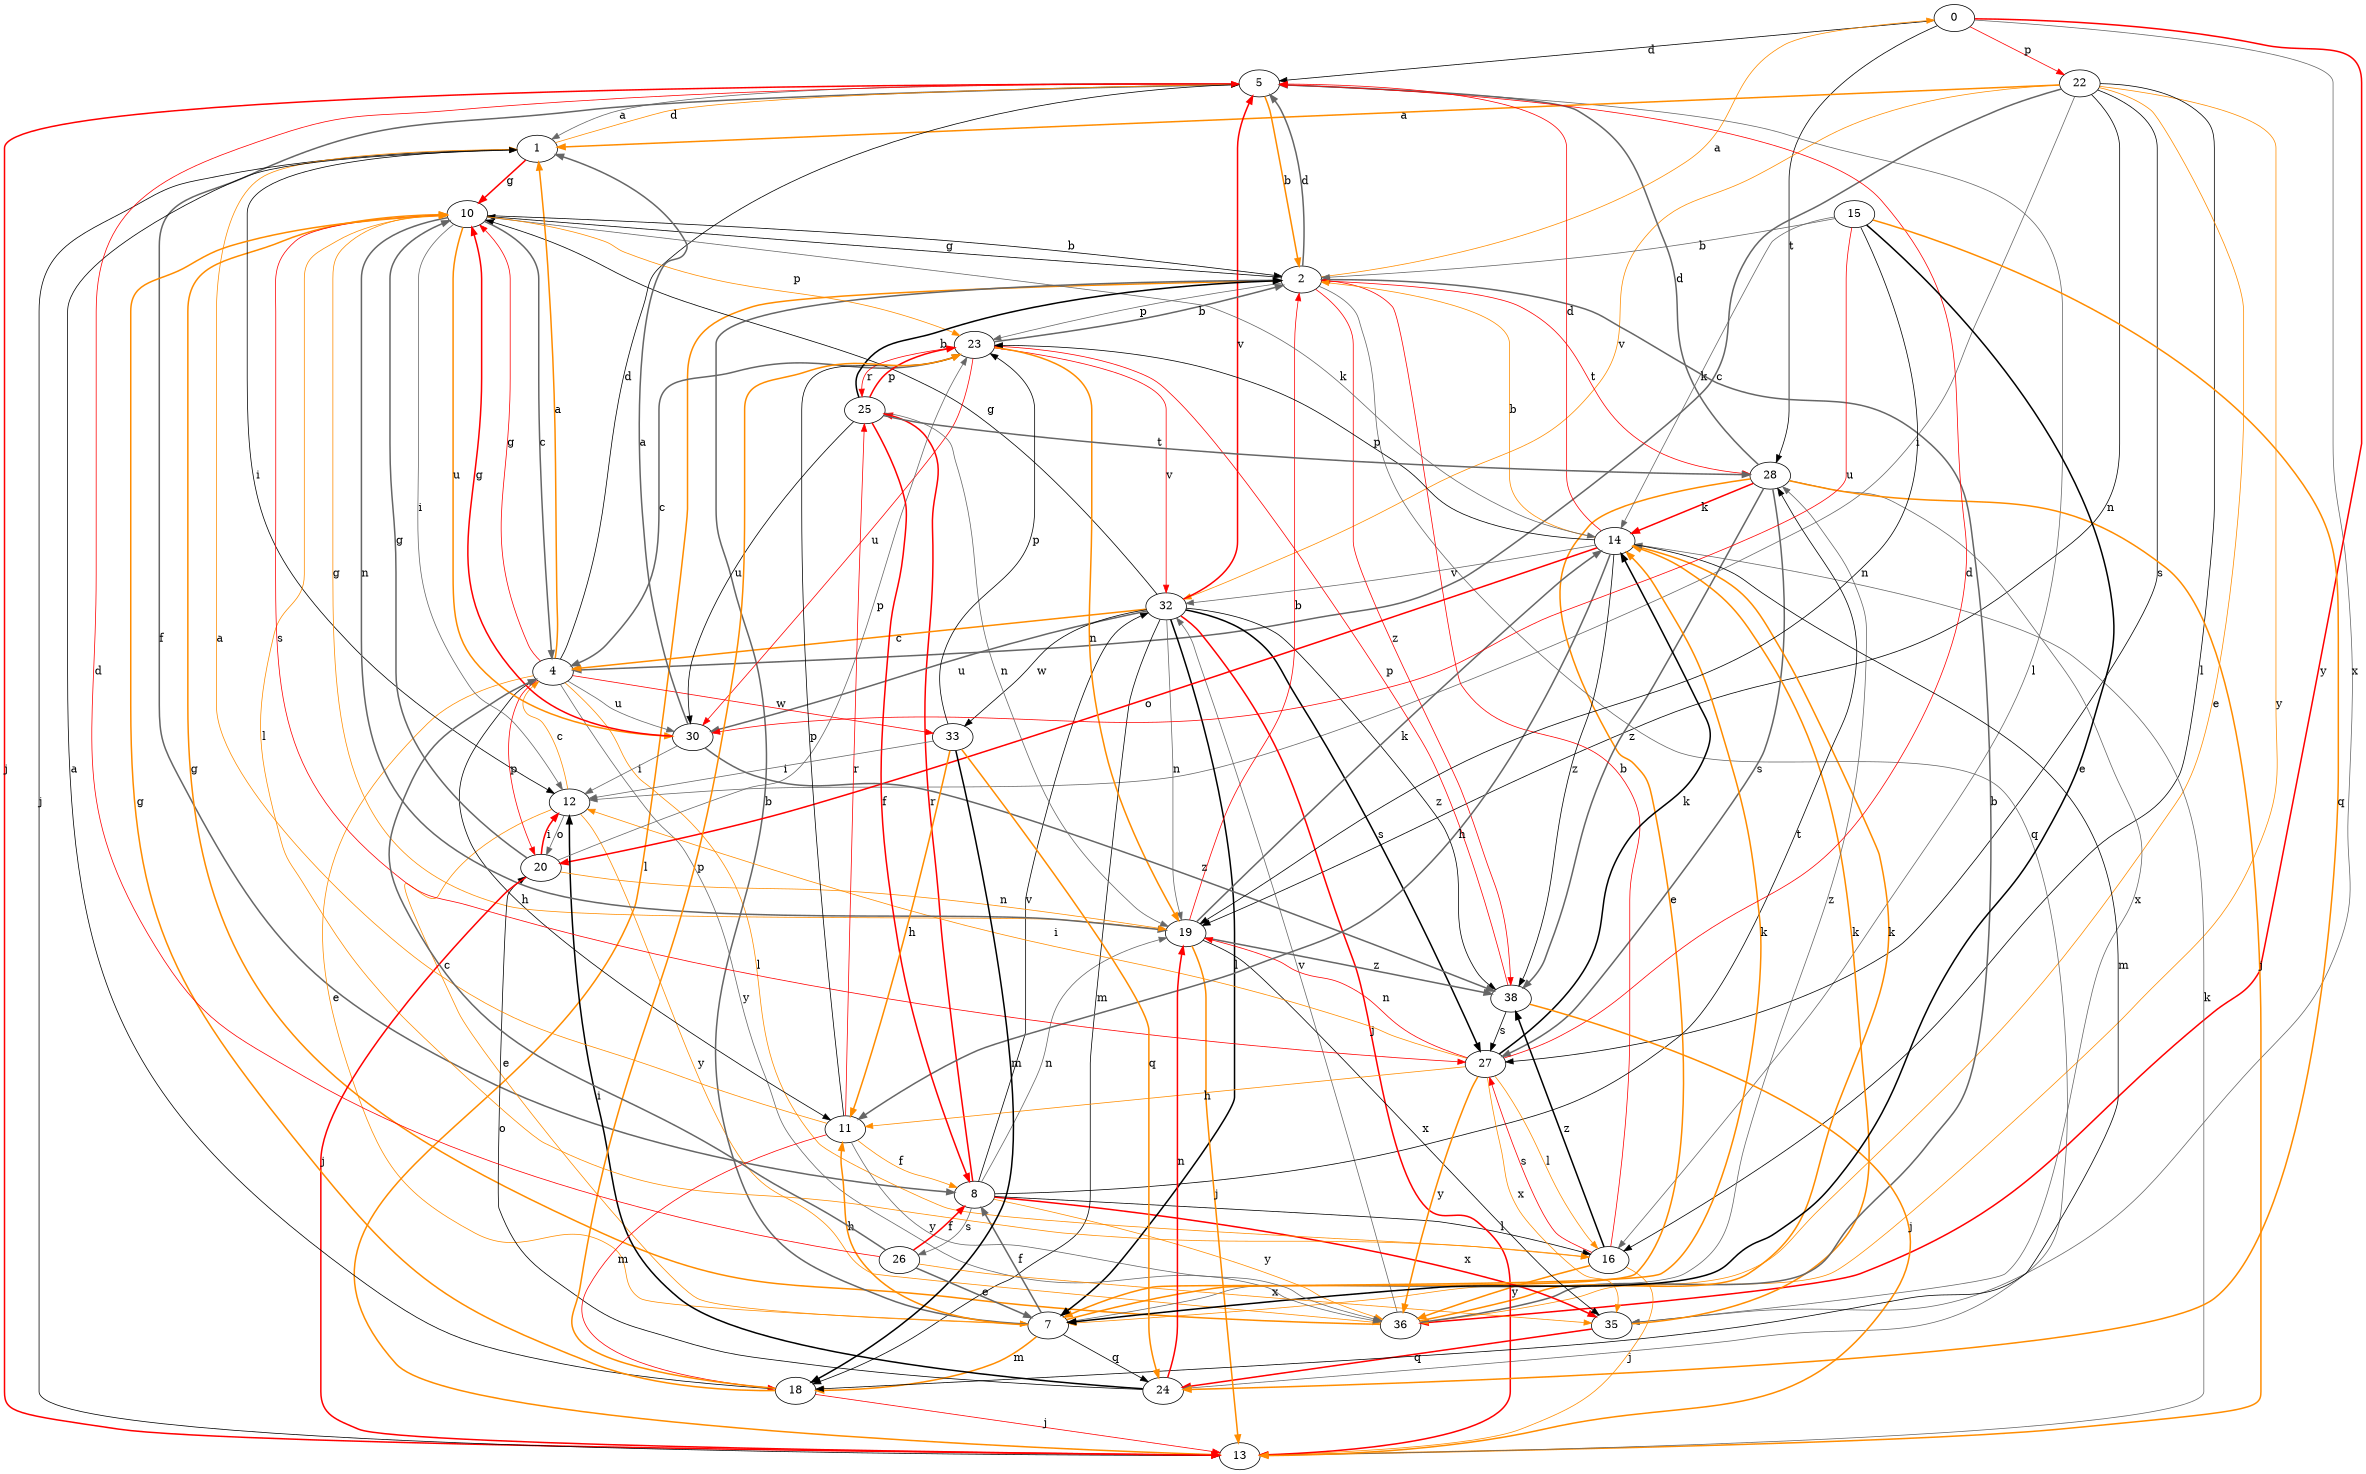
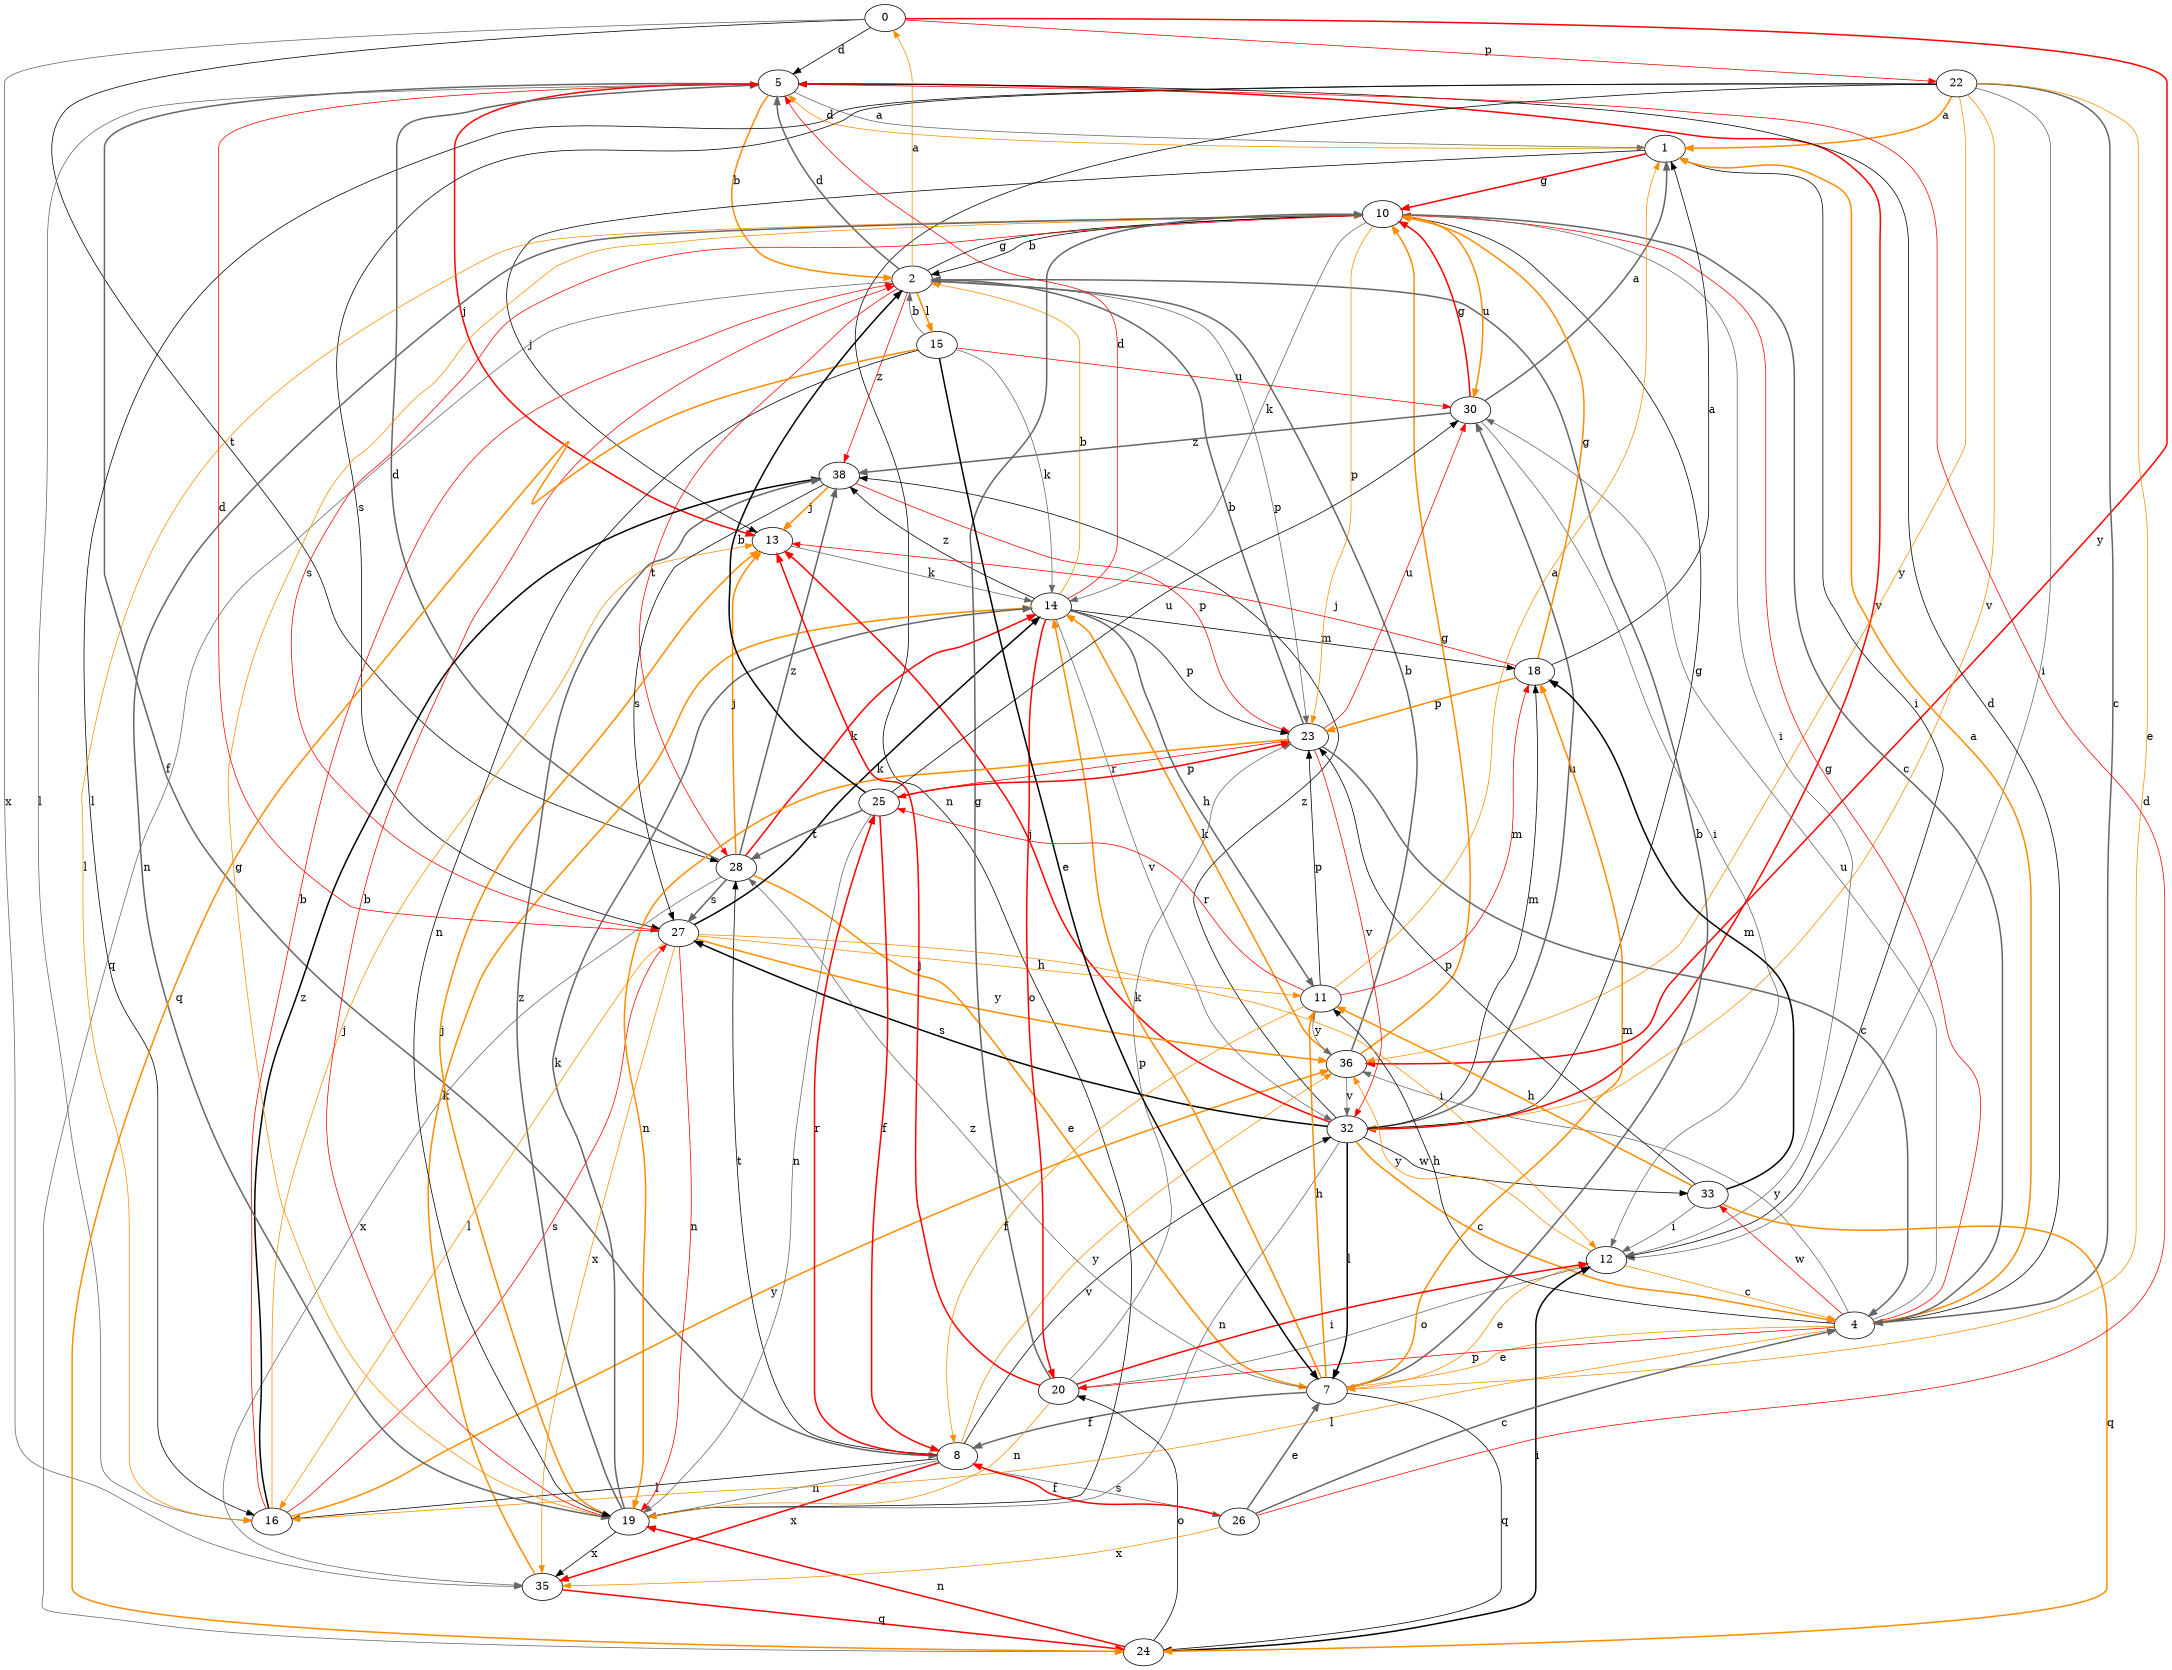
  strict digraph {
    edge [color=gray40 style=solid]
    0
    5
    22
    28
    35
    36
    1
    13
    2
    16
    8
    32
    12
    4
    7
    19
    27
    38
    14
    24
    10
    23
    30
    20
    15
    25
    11
    33
    18
    26
    0 -> 5 [color=black label=d]
    0 -> 22 [color=red label=p]
    0 -> 28 [color=black label=t]
    0 -> 35 [label=x]
    0 -> 36 [color=red label=y style=bold]
    5 -> 1 [label=a]
    5 -> 13 [color=red label=j style=bold]
    5 -> 2 [color=darkorange label=b style=bold]
    5 -> 16 [label=l]
    5 -> 8 [label=f style=bold]
-   32 -> 5 [color=red label=v style=bold]
+   5 -> 32 [color=red label=v style=bold]
    22 -> 36 [color=darkorange label=y]
    22 -> 1 [color=darkorange label=a style=bold]
    22 -> 16 [color=black label=l]
    22 -> 32 [color=darkorange label=v]
    22 -> 12 [label=i]
    22 -> 4 [label=c style=bold]
    22 -> 7 [color=darkorange label=e]
    22 -> 19 [color=black label=n]
    22 -> 27 [color=black label=s]
    28 -> 5 [label=d style=bold]
    28 -> 35 [label=x]
    28 -> 13 [color=darkorange label=j style=bold]
    28 -> 7 [color=darkorange label=e style=bold]
    28 -> 27 [label=s style=bold]
    28 -> 38 [label=z style=bold]
    28 -> 14 [color=red label=k style=bold]
    35 -> 14 [color=darkorange label=k style=bold]
    35 -> 24 [color=red label=q style=bold]
    36 -> 2 [label=b style=bold]
    36 -> 32 [label=v]
    36 -> 14 [color=darkorange label=k style=bold]
    36 -> 10 [color=darkorange label=g style=bold]
    1 -> 5 [color=darkorange label=d]
    1 -> 13 [color=black label=j]
    1 -> 12 [color=black label=i]
    1 -> 10 [color=red label=g style=bold]
    13 -> 14 [label=k]
    2 -> 0 [color=darkorange label=a]
    2 -> 5 [label=d style=bold]
    2 -> 28 [color=red label=t]
    2 -> 38 [color=red label=z]
    2 -> 24 [label=q]
    2 -> 10 [color=black label=g]
    2 -> 23 [label=p]
-   2 -> 13 [color=darkorange label=l style=bold]
+   2 -> 15 [color=darkorange label=l style=bold]
    16 -> 36 [color=darkorange label=y style=bold]
    16 -> 13 [color=darkorange label=j]
    16 -> 2 [color=red label=b]
    16 -> 27 [color=red label=s]
    16 -> 38 [color=black label=z style=bold]
    8 -> 28 [color=black label=t]
    8 -> 35 [color=red label=x style=bold]
    8 -> 36 [color=darkorange label=y]
    8 -> 16 [color=black label=l]
    8 -> 32 [color=black label=v]
    8 -> 19 [label=n]
    8 -> 25 [color=red label=r style=bold]
    8 -> 26 [label=s]
    32 -> 13 [color=red label=j style=bold]
    32 -> 4 [color=darkorange label=c style=bold]
    32 -> 7 [color=black label=l style=bold]
    32 -> 19 [label=n]
    32 -> 27 [color=black label=s style=bold]
    32 -> 38 [color=black label=z]
    32 -> 10 [color=black label=g]
    32 -> 30 [label=u style=bold]
    32 -> 33 [color=black label=w]
    32 -> 18 [color=black label=m]
    12 -> 36 [color=darkorange label=y]
    12 -> 4 [color=darkorange label=c]
    12 -> 7 [color=darkorange label=e]
    12 -> 20 [label=o]
    4 -> 5 [color=black label=d]
    4 -> 36 [label=y]
    4 -> 1 [color=darkorange label=a style=bold]
    4 -> 16 [color=darkorange label=l]
    4 -> 7 [color=darkorange label=e]
    4 -> 10 [color=red label=g]
    4 -> 30 [label=u]
    4 -> 20 [color=red label=p]
    4 -> 11 [color=black label=h]
    4 -> 33 [color=red label=w]
    7 -> 28 [label=z]
    7 -> 2 [label=b style=bold]
    7 -> 8 [label=f style=bold]
    7 -> 14 [color=darkorange label=k style=bold]
    7 -> 24 [color=black label=q]
    7 -> 11 [color=darkorange label=h style=bold]
    7 -> 18 [color=darkorange label=m style=bold]
    19 -> 35 [color=black label=x]
    19 -> 13 [color=darkorange label=j style=bold]
    19 -> 2 [color=red label=b]
    19 -> 38 [label=z style=bold]
    19 -> 14 [label=k style=bold]
    19 -> 10 [color=darkorange label=g]
    27 -> 5 [color=red label=d]
    27 -> 35 [color=darkorange label=x]
    27 -> 36 [color=darkorange label=y style=bold]
    27 -> 16 [color=darkorange label=l]
    27 -> 12 [color=darkorange label=i]
    27 -> 19 [color=red label=n]
    27 -> 14 [color=black label=k style=bold]
    27 -> 11 [color=darkorange label=h]
    38 -> 13 [color=darkorange label=j style=bold]
    38 -> 27 [color=black label=s]
    38 -> 23 [color=red label=p]
    14 -> 5 [color=red label=d]
    14 -> 2 [color=darkorange label=b]
    14 -> 32 [label=v]
    14 -> 38 [color=black label=z]
    14 -> 23 [color=black label=p]
    14 -> 20 [color=red label=o style=bold]
    14 -> 11 [label=h style=bold]
    14 -> 18 [color=black label=m]
    24 -> 12 [color=black label=i style=bold]
    24 -> 19 [color=red label=n style=bold]
    24 -> 20 [color=black label=o]
    10 -> 2 [color=black label=b]
    10 -> 16 [color=darkorange label=l]
    10 -> 12 [label=i]
    10 -> 4 [label=c style=bold]
    10 -> 19 [label=n style=bold]
    10 -> 27 [color=red label=s]
    10 -> 14 [label=k]
    10 -> 23 [color=darkorange label=p]
    10 -> 30 [color=darkorange label=u style=bold]
    23 -> 2 [label=b style=bold]
    23 -> 32 [color=red label=v]
    23 -> 4 [label=c style=bold]
    23 -> 19 [color=darkorange label=n style=bold]
    23 -> 30 [color=red label=u]
    23 -> 25 [color=red label=r]
    30 -> 1 [label=a style=bold]
    30 -> 12 [label=i]
    30 -> 38 [label=z style=bold]
    30 -> 10 [color=red label=g style=bold]
    20 -> 13 [color=red label=j style=bold]
    20 -> 12 [color=red label=i style=bold]
    20 -> 19 [color=darkorange label=n]
    20 -> 10 [label=g style=bold]
    20 -> 23 [label=p]
    15 -> 2 [label=b]
    15 -> 7 [color=black label=e style=bold]
    15 -> 19 [color=black label=n]
    15 -> 14 [label=k]
    15 -> 24 [color=darkorange label=q style=bold]
    15 -> 30 [color=red label=u]
    25 -> 28 [label=t style=bold]
    25 -> 2 [color=black label=b style=bold]
    25 -> 8 [color=red label=f style=bold]
    25 -> 19 [label=n]
    25 -> 23 [color=red label=p style=bold]
    25 -> 30 [color=black label=u]
    11 -> 36 [label=y]
    11 -> 1 [color=darkorange label=a]
    11 -> 8 [color=darkorange label=f]
    11 -> 23 [color=black label=p]
    11 -> 25 [color=red label=r]
    11 -> 18 [color=red label=m]
    33 -> 12 [label=i]
    33 -> 24 [color=darkorange label=q style=bold]
    33 -> 23 [color=black label=p]
    33 -> 11 [color=darkorange label=h style=bold]
    33 -> 18 [color=black label=m style=bold]
    18 -> 1 [color=black label=a]
    18 -> 13 [color=red label=j]
    18 -> 10 [color=darkorange label=g style=bold]
    18 -> 23 [color=darkorange label=p style=bold]
    26 -> 5 [color=red label=d]
    26 -> 35 [color=darkorange label=x]
    26 -> 8 [color=red label=f style=bold]
    26 -> 4 [label=c style=bold]
    26 -> 7 [label=e style=bold]
  }
